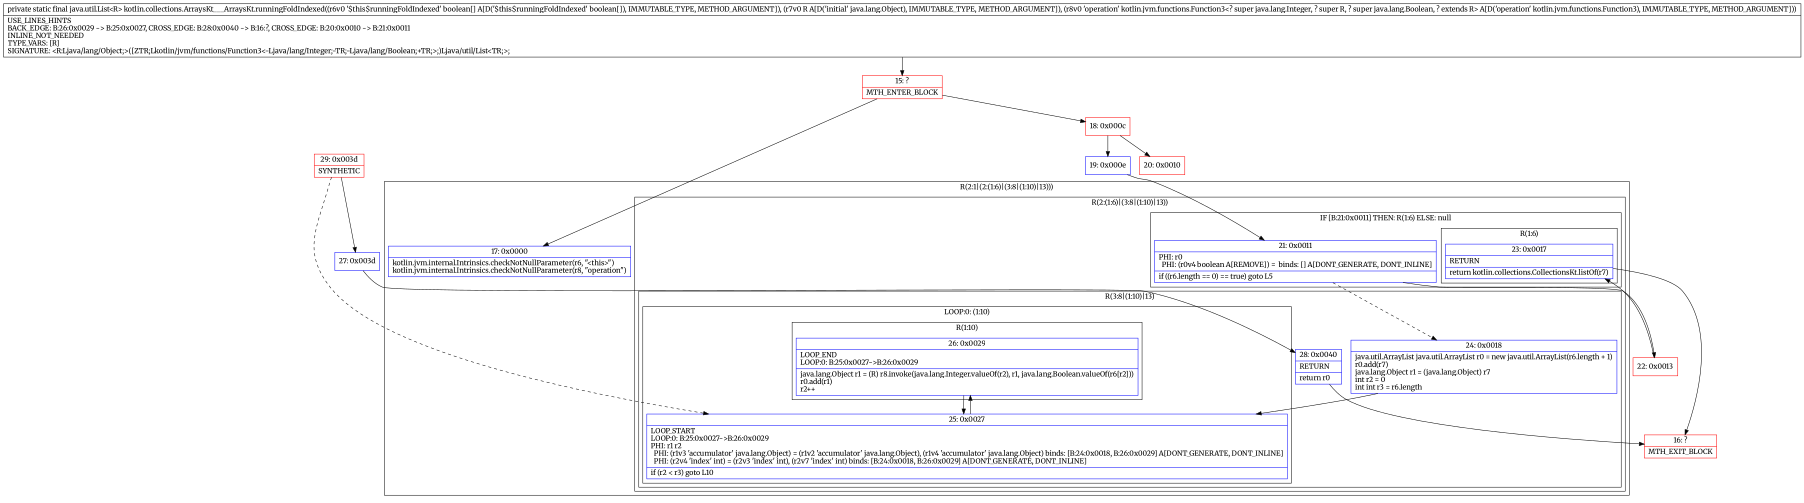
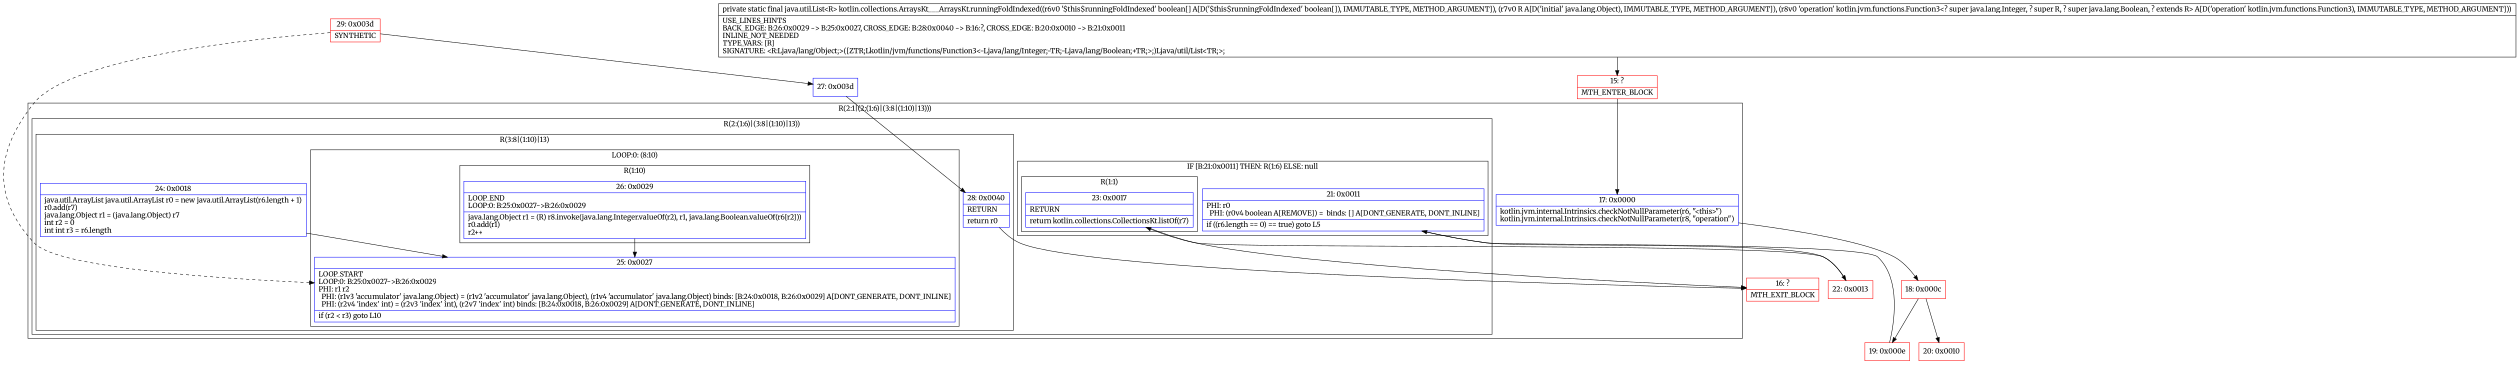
  digraph {
    fontname=Merriweather
    node [color=blue fontname=Merriweather shape=record]
    edge [fontname=Merriweather]
    n1 [label="{23\:\ 0x0017|RETURN\l|return kotlin.collections.CollectionsKt.listOf(r7)\l}"]
    n2 [label="{21\:\ 0x0011|PHI: r0 \l  PHI: (r0v4 boolean A[REMOVE]) =  binds: [] A[DONT_GENERATE, DONT_INLINE]\l|if ((r6.length == 0) == true) goto L5\l}"]
    n3 [label="{26\:\ 0x0029|LOOP_END\lLOOP:0: B:25:0x0027\-\>B:26:0x0029\l|java.lang.Object r1 = (R) r8.invoke(java.lang.Integer.valueOf(r2), r1, java.lang.Boolean.valueOf(r6[r2]))\lr0.add(r1)\lr2++\l}"]
    n4 [label="{25\:\ 0x0027|LOOP_START\lLOOP:0: B:25:0x0027\-\>B:26:0x0029\lPHI: r1 r2 \l  PHI: (r1v3 'accumulator' java.lang.Object) = (r1v2 'accumulator' java.lang.Object), (r1v4 'accumulator' java.lang.Object) binds: [B:24:0x0018, B:26:0x0029] A[DONT_GENERATE, DONT_INLINE]\l  PHI: (r2v4 'index' int) = (r2v3 'index' int), (r2v7 'index' int) binds: [B:24:0x0018, B:26:0x0029] A[DONT_GENERATE, DONT_INLINE]\l|if (r2 \< r3) goto L10\l}"]
    n5 [label="{24\:\ 0x0018|java.util.ArrayList java.util.ArrayList r0 = new java.util.ArrayList(r6.length + 1)\lr0.add(r7)\ljava.lang.Object r1 = (java.lang.Object) r7\lint r2 = 0\lint int r3 = r6.length\l}"]
    n6 [label="{28\:\ 0x0040|RETURN\l|return r0\l}"]
    n7 [label="{17\:\ 0x0000|kotlin.jvm.internal.Intrinsics.checkNotNullParameter(r6, \"\<this\>\")\lkotlin.jvm.internal.Intrinsics.checkNotNullParameter(r8, \"operation\")\l}"]
    n8 [color=red label="{16\:\ ?|MTH_EXIT_BLOCK\l}"]
    n9 [color=red label="{22\:\ 0x0013}"]
    n10 [color=red label="{18\:\ 0x000c}"]
-   n11 [label="{19\:\ 0x000e}"]
+   n11 [color=red label="{19\:\ 0x000e}"]
    n12 [color=red label="{20\:\ 0x0010}"]
    n13 [color=red label="{29\:\ 0x003d|SYNTHETIC\l}"]
    n14 [label="{27\:\ 0x003d}"]
    n15 [color=red label="{15\:\ ?|MTH_ENTER_BLOCK\l}"]
    n16 [label="{private static final java.util.List\<R\> kotlin.collections.ArraysKt___ArraysKt.runningFoldIndexed((r6v0 '$this$runningFoldIndexed' boolean[] A[D('$this$runningFoldIndexed' boolean[]), IMMUTABLE_TYPE, METHOD_ARGUMENT]), (r7v0 R A[D('initial' java.lang.Object), IMMUTABLE_TYPE, METHOD_ARGUMENT]), (r8v0 'operation' kotlin.jvm.functions.Function3\<? super java.lang.Integer, ? super R, ? super java.lang.Boolean, ? extends R\> A[D('operation' kotlin.jvm.functions.Function3), IMMUTABLE_TYPE, METHOD_ARGUMENT]))  | USE_LINES_HINTS\lBACK_EDGE: B:26:0x0029 \-\> B:25:0x0027, CROSS_EDGE: B:28:0x0040 \-\> B:16:?, CROSS_EDGE: B:20:0x0010 \-\> B:21:0x0011\lINLINE_NOT_NEEDED\lTYPE_VARS: [R]\lSIGNATURE: \<R:Ljava\/lang\/Object;\>([ZTR;Lkotlin\/jvm\/functions\/Function3\<\-Ljava\/lang\/Integer;\-TR;\-Ljava\/lang\/Boolean;+TR;\>;)Ljava\/util\/List\<TR;\>;\l}" color=""]
    subgraph cluster_1 {
      label="R(2:1|(2:(1:6)|(3:8|(1:10)|13)))"
      n7
      subgraph cluster_2 {
        label="R(2:(1:6)|(3:8|(1:10)|13))"
        subgraph cluster_3 {
          label="IF [B:21:0x0011] THEN: R(1:6) ELSE: null"
          n2
          subgraph cluster_4 {
-           label="R(1:6)"
+           label="R(1:1)"
            n1
          }
        }
        subgraph cluster_5 {
          label="R(3:8|(1:10)|13)"
          n5
          n6
          subgraph cluster_6 {
-           label="LOOP:0: (1:10)"
+           label="LOOP:0: (8:10)"
            n4
            subgraph cluster_7 {
              label="R(1:10)"
              n3
            }
          }
        }
      }
    }
    n1 -> n8
-   n2 -> n5 [style=dashed]
    n2 -> n9
    n3 -> n4
-   n4 -> n3
    n5 -> n4
    n6 -> n8
-   n15 -> n10
+   n7 -> n10
    n9 -> n1
    n10 -> n11
    n10 -> n12
    n11 -> n2
    n13 -> n4 [style=dashed]
    n13 -> n14
    n14 -> n6
    n15 -> n7
    n16 -> n15
  }
